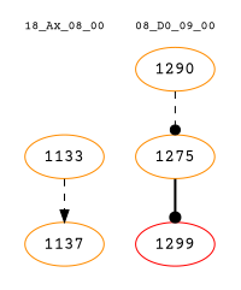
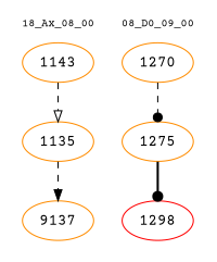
  digraph {
    fontname="Courier Prime"
    node [color=darkorange fontname="Courier Prime"]
    edge [arrowhead=dot color=black fontname="Courier Prime" style=dashed]
-   n2 [label=1133]
-   n3 [label=1137]
-   n4 [label=1290]
+   n1 [label=1143]
+   n2 [label=1135]
+   n3 [label=9137]
+   n4 [label=1270]
    n5 [label=1275]
-   n6 [color=red label=1299]
+   n6 [color=red label=1298]
    subgraph cluster_1 {
      color=white
      fontsize=10
      label="18_Ax_08_00"
+     n1
      n2
      n3
    }
    subgraph cluster_2 {
      color=white
      fontsize=10
      label="08_D0_09_00"
      n4
      n5
      n6
    }
+   n1 -> n2 [arrowhead=onormal]
    n2 -> n3 [arrowhead=normal]
    n4 -> n5
    n5 -> n6 [style=bold]
  }
